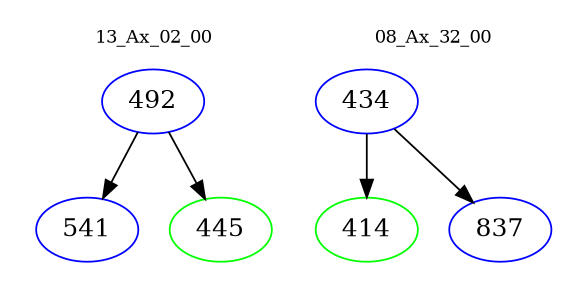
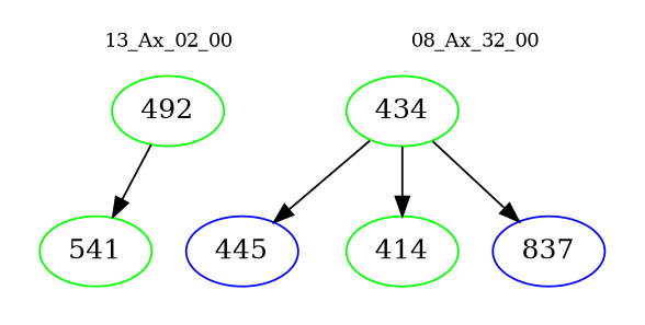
  digraph {
    node [color=blue]
    edge [color=black]
-   n1 [label=492]
-   n2 [color=green label=445]
-   n3 [label=541]
-   n4 [label=434]
+   n1 [color=green label=492]
+   n2 [label=445]
+   n3 [color=green label=541]
+   n4 [color=green label=434]
    n5 [color=green label=414]
    n6 [label=837]
    subgraph cluster_1 {
      color=white
      fontsize=10
      label="13_Ax_02_00"
      n1
      n2
      n3
    }
    subgraph cluster_2 {
      color=white
      fontsize=10
      label="08_Ax_32_00"
      n4
      n5
      n6
    }
-   n1 -> n2
+   n4 -> n2
    n1 -> n3
    n4 -> n5
    n4 -> n6
  }
